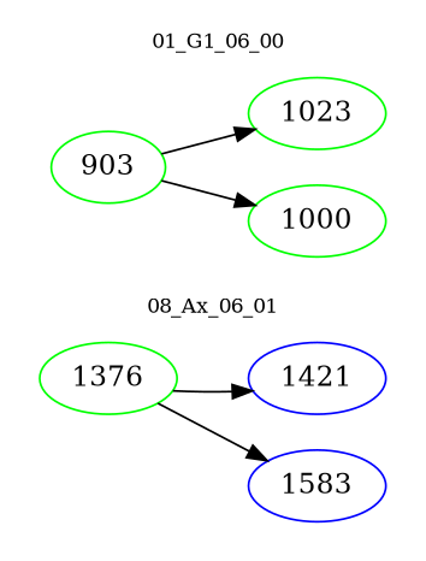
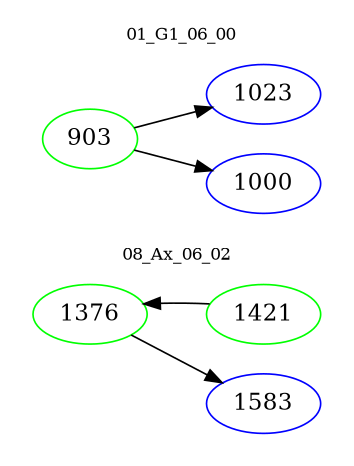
  digraph {
    rankdir=LR
    node [color=blue]
    edge [color=black]
    n1 [color=green label=1376]
    n2 [label=1583]
-   n3 [label=1421]
+   n3 [color=green label=1421]
    n4 [color=green label=903]
-   n5 [color=green label=1000]
-   n6 [color=green label=1023]
+   n5 [label=1000]
+   n6 [label=1023]
    subgraph cluster_1 {
      color=white
      fontsize=10
-     label="08_Ax_06_01"
+     label="08_Ax_06_02"
      n1
      n2
      n3
    }
    subgraph cluster_2 {
      color=white
      fontsize=10
      label="01_G1_06_00"
      n4
      n5
      n6
    }
    n1 -> n2
-   n1 -> n3
+   n3 -> n1
    n4 -> n5
    n4 -> n6
  }
